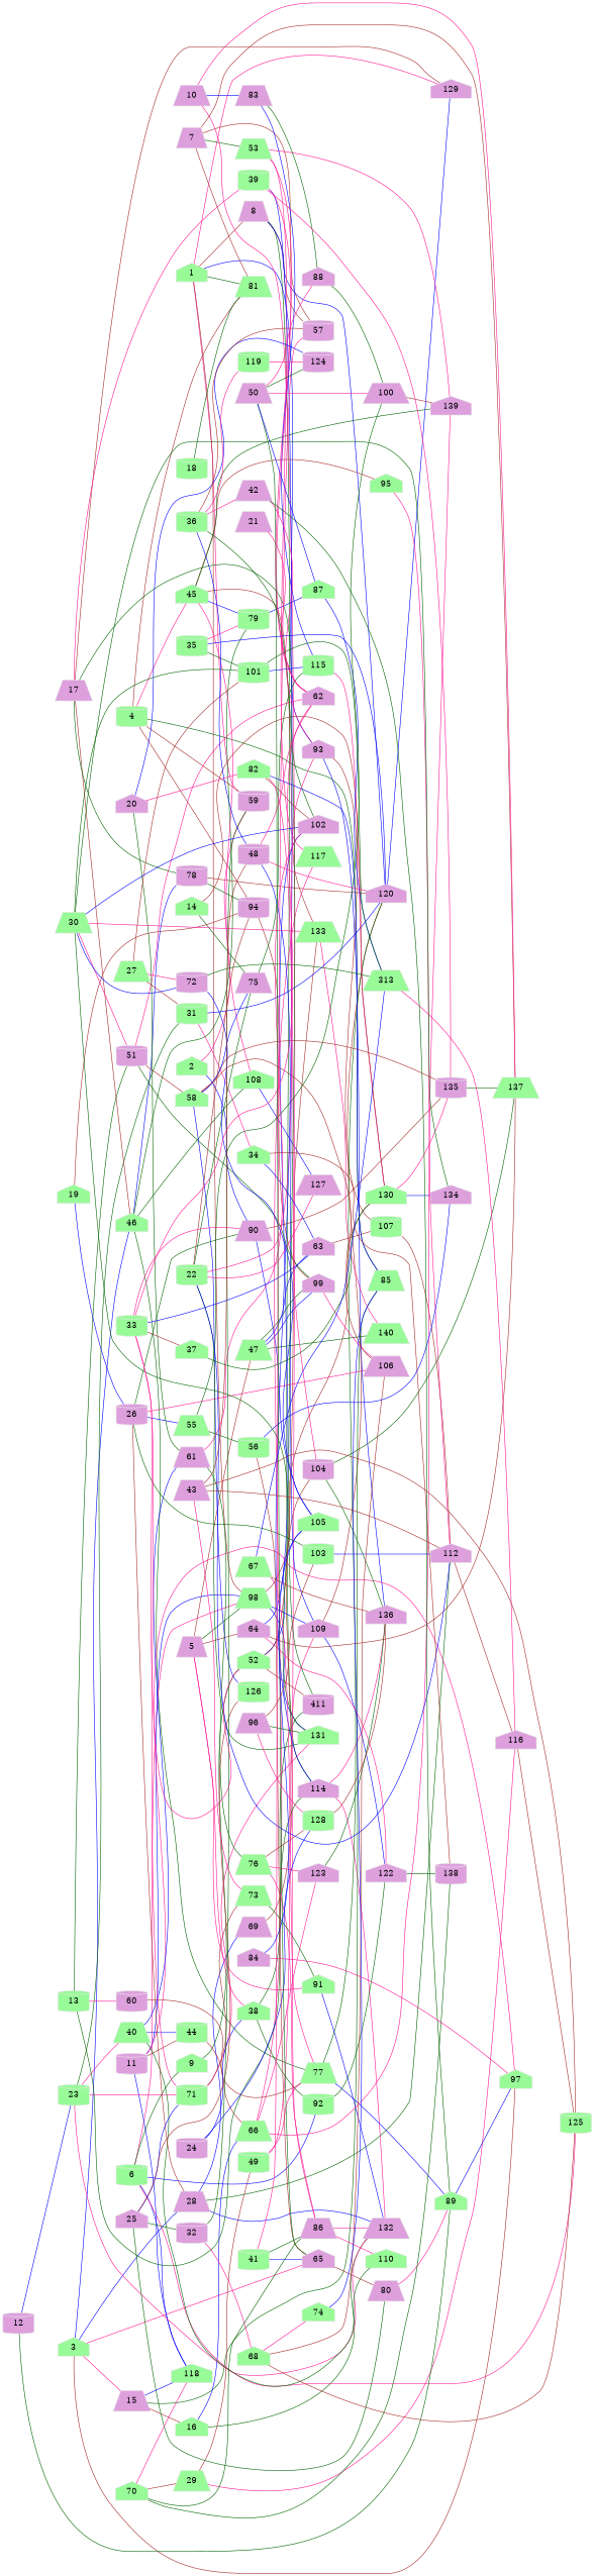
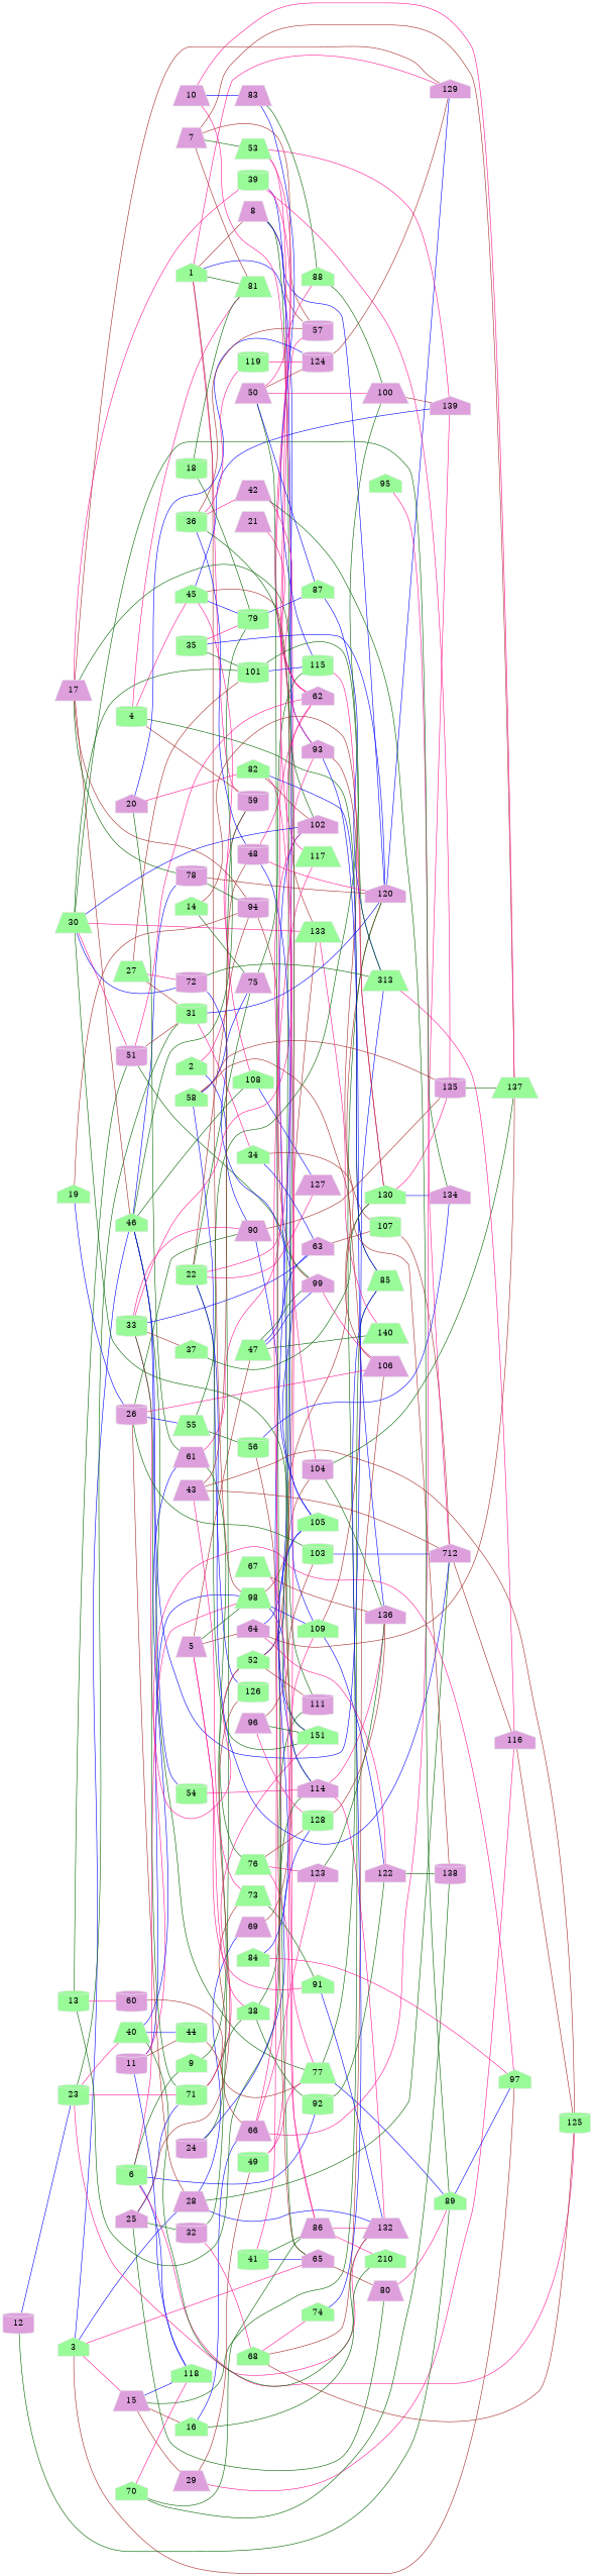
  graph {
    rankdir=LR
    node [color=gray90 fillcolor=palegreen shape=house style=filled]
    edge [color=deeppink]
    8 [fillcolor=plum shape=trapezium]
    1
    59 [fillcolor=plum shape=cylinder]
    81 [shape=trapezium]
    93 [fillcolor=plum]
    98 [shape=trapezium]
    129 [fillcolor=plum]
    57 [fillcolor=plum shape=cylinder]
    114 [fillcolor=plum]
    120 [fillcolor=plum]
    107 [shape=cylinder]
    136 [fillcolor=plum]
    130
-   131
-   109 [fillcolor=plum]
+   131 [label=151]
+   109
    2
    90 [fillcolor=plum shape=trapezium]
    135 [fillcolor=plum shape=cylinder]
    105
    15 [fillcolor=plum shape=trapezium]
    3
    28 [fillcolor=plum shape=trapezium]
    46
    65 [fillcolor=plum]
    97
    85 [shape=trapezium]
    118
    16
-   29 [shape=trapezium]
+   29 [fillcolor=plum shape=trapezium]
    132 [fillcolor=plum shape=trapezium]
-   112 [fillcolor=plum]
+   112 [fillcolor=plum label=712]
    69 [fillcolor=plum shape=trapezium]
    78 [fillcolor=plum shape=cylinder]
    79 [shape=cylinder]
    108
+   54 [shape=cylinder]
    77 [shape=trapezium]
    80 [fillcolor=plum shape=trapezium]
    4 [shape=cylinder]
    45
    94 [fillcolor=plum shape=cylinder]
    133 [shape=trapezium]
    95
    139 [fillcolor=plum]
    99 [fillcolor=plum]
    5 [fillcolor=plum shape=trapezium]
    38
    47 [shape=trapezium]
    64 [fillcolor=plum]
    91
    92 [shape=cylinder]
-   111 [fillcolor=plum shape=cylinder label=411]
+   111 [fillcolor=plum shape=cylinder]
    63 [fillcolor=plum]
    140 [shape=trapezium]
    137 [shape=trapezium]
    102 [fillcolor=plum]
    122 [fillcolor=plum]
    6 [shape=cylinder]
    9
    125 [shape=cylinder]
    52
    7 [fillcolor=plum shape=trapezium]
    53 [shape=trapezium]
    62 [fillcolor=plum]
    117 [shape=trapezium]
    10 [fillcolor=plum shape=trapezium]
    83 [fillcolor=plum shape=trapezium]
    86 [fillcolor=plum shape=trapezium]
-   88 [fillcolor=plum]
+   88
    115 [shape=cylinder]
-   110
+   110 [label=210]
    11 [fillcolor=plum shape=cylinder]
    44 [shape=cylinder]
-   66 [shape=trapezium]
+   66 [fillcolor=plum shape=trapezium]
    12 [fillcolor=plum shape=cylinder]
    23 [shape=cylinder]
    89
    31 [shape=cylinder]
    40 [shape=trapezium]
    71 [shape=cylinder]
    13 [shape=cylinder]
    51 [fillcolor=plum shape=cylinder]
    60 [fillcolor=plum shape=cylinder]
    58
    75 [fillcolor=plum shape=trapezium]
    14
    134 [fillcolor=plum]
    49 [shape=cylinder]
    116 [fillcolor=plum]
    123 [fillcolor=plum]
    17 [fillcolor=plum shape=trapezium]
    39 [shape=cylinder]
    18 [shape=cylinder]
    87
    19
    26 [fillcolor=plum shape=cylinder]
    55 [shape=trapezium]
    103 [shape=cylinder]
    106 [fillcolor=plum shape=trapezium]
    20 [fillcolor=plum]
    61 [fillcolor=plum shape=trapezium]
    82
    124 [fillcolor=plum shape=cylinder]
    76 [shape=trapezium]
    104 [fillcolor=plum shape=cylinder]
    21 [fillcolor=plum shape=trapezium]
    22 [shape=cylinder]
    127 [fillcolor=plum shape=trapezium]
    34
    73 [shape=trapezium]
    24 [fillcolor=plum shape=cylinder]
    128 [shape=cylinder]
    25 [fillcolor=plum]
    32 [fillcolor=plum shape=cylinder]
    126 [shape=cylinder]
    68
    100 [fillcolor=plum shape=trapezium]
    56 [shape=cylinder]
    27 [shape=trapezium]
    72 [fillcolor=plum shape=cylinder]
    101 [shape=cylinder]
    n122 [label=313 shape=trapezium]
    30 [shape=trapezium]
    138 [fillcolor=plum shape=cylinder]
    74
    33 [shape=cylinder]
    37
    35 [shape=cylinder]
    36 [shape=cylinder]
    42 [fillcolor=plum shape=trapezium]
    48 [fillcolor=plum shape=cylinder]
    119 [shape=cylinder]
    41 [shape=cylinder]
    43 [fillcolor=plum shape=trapezium]
    50 [fillcolor=plum shape=trapezium]
    67 [shape=trapezium]
    70
-   84 [fillcolor=plum]
+   84
    96 [fillcolor=plum shape=trapezium]
    8 -- 57 [color=brown]
    8 -- 114 [color=darkgreen]
    8 -- 120 [color=blue]
    1 -- 8 [color=brown]
    1 -- 59
    1 -- 81 [color=darkgreen]
    1 -- 93 [color=blue]
    1 -- 98 [color=brown]
    1 -- 129
    93 -- 107 [color=brown]
    93 -- 136 [color=blue]
    98 -- 130 [color=brown]
    98 -- 131 [color=blue]
    98 -- 109 [color=blue]
    114 -- 136
    114 -- 132
    120 -- 129 [color=blue]
    107 -- 112 [color=brown]
    130 -- 135
    130 -- 134 [color=blue]
    109 -- 120 [color=brown]
    109 -- 122 [color=blue]
    2 -- 59
    2 -- 90 [color=blue]
    90 -- 135 [color=brown]
    90 -- 105 [color=blue]
    135 -- 137 [color=darkgreen]
    15 -- 85 [color=darkgreen]
    15 -- 118 [color=blue]
    15 -- 16 [color=brown]
-   70 -- 29 [color=brown]
+   15 -- 29 [color=brown]
    3 -- 15
    3 -- 28 [color=blue]
    3 -- 46 [color=blue]
    3 -- 65
    3 -- 97 [color=brown]
    28 -- 132 [color=blue]
    28 -- 112 [color=darkgreen]
    28 -- 69 [color=blue]
    46 -- 78 [color=blue]
    46 -- 79 [color=darkgreen]
    46 -- 108 [color=darkgreen]
+   46 -- 54 [color=blue]
    46 -- 77 [color=darkgreen]
    65 -- 80 [color=brown]
    16 -- 132 [color=darkgreen]
    16 -- 66 [color=blue]
    29 -- 49 [color=brown]
    29 -- 116
    112 -- 116 [color=brown]
    69 -- 104 [color=brown]
    78 -- 120 [color=brown]
    78 -- 94 [color=darkgreen]
    79 -- 87 [color=blue]
    108 -- 127 [color=blue]
+   54 -- 114
    77 -- 120 [color=darkgreen]
    77 -- 89 [color=blue]
    80 -- 89
    4 -- 59 [color=brown]
-   4 -- 81 [color=brown]
+   4 -- 81
    4 -- 85 [color=darkgreen]
    4 -- 45
-   4 -- 94 [color=brown]
+   17 -- 94 [color=brown]
    45 -- 79 [color=blue]
    45 -- 108
    45 -- 133 [color=brown]
-   45 -- 95 [color=brown]
-   45 -- 139 [color=darkgreen]
+   45 -- 139 [color=blue]
    94 -- 99 [color=brown]
    133 -- 140
    95 -- 112
    99 -- 106
    5 -- 98 [color=darkgreen]
    5 -- 38
    5 -- 47 [color=brown]
    5 -- 64 [color=brown]
    5 -- 91
    38 -- 92 [color=darkgreen]
    38 -- 111 [color=darkgreen]
    47 -- 99 [color=blue]
    47 -- 99 [color=darkgreen]
    47 -- 63 [color=blue]
    47 -- 140 [color=darkgreen]
    64 -- 137 [color=brown]
    64 -- 102 [color=blue]
    64 -- 122
    91 -- 132 [color=blue]
    92 -- 122 [color=darkgreen]
    63 -- 107 [color=brown]
    122 -- 138 [color=darkgreen]
    6 -- 98
    6 -- 118 [color=blue]
    6 -- 92 [color=blue]
    6 -- 9 [color=darkgreen]
    6 -- 125
    9 -- 52 [color=darkgreen]
    52 -- 105 [color=blue]
    52 -- 133 [color=brown]
    52 -- 111 [color=brown]
    7 -- 81 [color=brown]
    7 -- 57 [color=brown]
    7 -- 137 [color=brown]
    7 -- 53 [color=darkgreen]
    53 -- 139
    53 -- 62
    53 -- 117
    10 -- 137
    10 -- 83 [color=blue]
    10 -- 86
    83 -- 88 [color=darkgreen]
    83 -- 115 [color=blue]
    86 -- 132
    86 -- 110
    88 -- 100 [color=darkgreen]
    115 -- 130
    11 -- 98 [color=blue]
    11 -- 97
    11 -- 118 [color=blue]
    11 -- 44 [color=brown]
    44 -- 66 [color=brown]
    66 -- 139
    66 -- 117
    66 -- 123
    12 -- 23 [color=blue]
    12 -- 89 [color=darkgreen]
    23 -- 132
    23 -- 31 [color=darkgreen]
    23 -- 40
    23 -- 71
    89 -- 97 [color=blue]
    31 -- 120 [color=blue]
    31 -- 34
    40 -- 110 [color=darkgreen]
    40 -- 44 [color=blue]
    40 -- 61 [color=blue]
    71 -- 131
    71 -- 73 [color=brown]
    13 -- 114 [color=darkgreen]
    13 -- 51 [color=darkgreen]
    13 -- 60
    51 -- 99 [color=darkgreen]
    51 -- 62
-   51 -- 58 [color=brown]
+   51 -- 31 [color=brown]
    60 -- 77 [color=brown]
    58 -- 135 [color=brown]
    58 -- 75 [color=blue]
    58 -- 106 [color=brown]
    58 -- 126 [color=blue]
    75 -- 115 [color=darkgreen]
    14 -- 130 [color=brown]
    14 -- 75 [color=darkgreen]
    49 -- 109
    49 -- 77
    116 -- 125 [color=brown]
    123 -- 136 [color=darkgreen]
    17 -- 129 [color=brown]
    17 -- 46 [color=brown]
    17 -- 78 [color=darkgreen]
    17 -- 102 [color=darkgreen]
    17 -- 39
    39 -- 109 [color=blue]
    39 -- 135
    39 -- 62
    18 -- 81 [color=darkgreen]
+   18 -- 79 [color=darkgreen]
    87 -- n122 [color=blue]
    19 -- 94 [color=brown]
    19 -- 26 [color=blue]
    26 -- 90 [color=darkgreen]
    26 -- 28 [color=brown]
    26 -- 55 [color=blue]
    26 -- 103 [color=darkgreen]
    26 -- 106
    55 -- 100 [color=darkgreen]
    55 -- 56 [color=darkgreen]
    103 -- 112 [color=blue]
    20 -- 61 [color=darkgreen]
    20 -- 82
    20 -- 124 [color=blue]
    61 -- 102
    61 -- 76 [color=darkgreen]
    82 -- 85 [color=blue]
    82 -- 102 [color=brown]
    82 -- 104
+   124 -- 129 [color=brown]
    76 -- 86
    76 -- 123
    76 -- 128 [color=brown]
    104 -- 136 [color=darkgreen]
    104 -- 137 [color=darkgreen]
    21 -- 62
    22 -- 93
    22 -- 131 [color=darkgreen]
    22 -- 112 [color=blue]
    22 -- 94 [color=brown]
    22 -- 75 [color=darkgreen]
    22 -- 127
    34 -- 63 [color=blue]
    34 -- 138 [color=brown]
    73 -- 91 [color=darkgreen]
-   24 -- 38 [color=blue]
+   24 -- 38 [color=darkgreen]
    24 -- 128 [color=blue]
    128 -- 136 [color=brown]
    25 -- 80 [color=darkgreen]
    25 -- 71 [color=blue]
    25 -- 32 [color=darkgreen]
    25 -- 126 [color=brown]
    32 -- 59 [color=darkgreen]
    32 -- 68
    68 -- 125 [color=brown]
    68 -- 106 [color=brown]
    68 -- 74
    100 -- 139 [color=brown]
    56 -- 65 [color=brown]
    56 -- 134 [color=blue]
    27 -- 31 [color=brown]
    27 -- 72
    27 -- 101 [color=brown]
    72 -- 105 [color=blue]
    72 -- n122 [color=darkgreen]
    101 -- 115 [color=blue]
    101 -- n122 [color=darkgreen]
    n122 -- 116
    30 -- 131 [color=darkgreen]
    30 -- 133
    30 -- 102 [color=blue]
    30 -- 51
    30 -- 134 [color=darkgreen]
    30 -- 72 [color=blue]
    30 -- 101 [color=darkgreen]
    74 -- 85 [color=blue]
    33 -- 90
    33 -- 63 [color=blue]
    33 -- 52
    33 -- 62
-   33 -- 71
+   33 -- 71 [color=darkgreen]
    33 -- 37 [color=brown]
    37 -- 130 [color=darkgreen]
    35 -- 120 [color=blue]
    35 -- 79
    35 -- 101 [color=darkgreen]
    36 -- 57 [color=brown]
    36 -- 111 [color=darkgreen]
    36 -- 42
    36 -- 48 [color=blue]
    36 -- 119
    42 -- 93
    42 -- 89 [color=darkgreen]
    48 -- 114 [color=blue]
    48 -- 120
    48 -- 62
    119 -- 124
    41 -- 57
    41 -- 65 [color=blue]
    41 -- 86 [color=darkgreen]
    43 -- 112 [color=brown]
    43 -- 125 [color=brown]
    43 -- 73
    43 -- 48 [color=brown]
    50 -- 65 [color=darkgreen]
    50 -- 88
    50 -- 87 [color=blue]
-   50 -- 124 [color=darkgreen]
+   50 -- 124 [color=brown]
    50 -- 100
    67 -- 136 [color=brown]
    67 -- 77
-   67 -- n122 [color=blue]
+   46 -- n122 [color=blue]
    70 -- 118
    70 -- 86 [color=darkgreen]
    70 -- 138 [color=darkgreen]
    84 -- 105 [color=blue]
    84 -- 97
    96 -- 131 [color=darkgreen]
    96 -- 103 [color=brown]
    96 -- 128
  }
